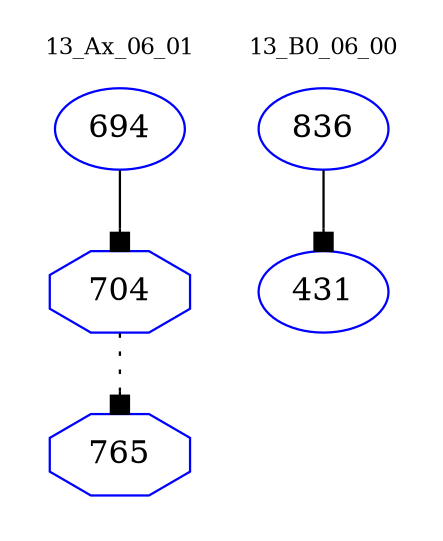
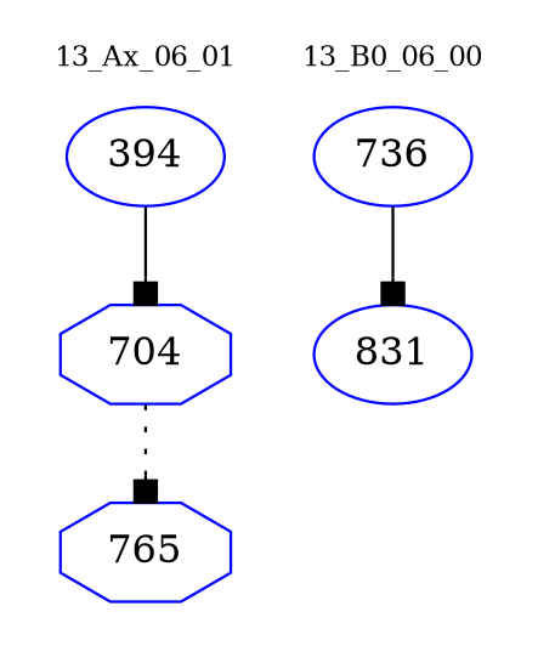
  digraph {
    node [color=blue shape=ellipse]
    edge [arrowhead=box color=black style=solid]
-   n1 [label=694]
+   n1 [label=394]
    n2 [label=704 shape=octagon]
    n3 [label=765 shape=octagon]
-   n4 [label=836]
-   n5 [label=431]
+   n4 [label=736]
+   n5 [label=831]
    subgraph cluster_1 {
      color=white
      fontsize=10
      label="13_Ax_06_01"
      n1
      n2
      n3
    }
    subgraph cluster_2 {
      color=white
      fontsize=10
      label="13_B0_06_00"
      n4
      n5
    }
    n1 -> n2
    n2 -> n3 [style=dotted]
    n4 -> n5
  }
